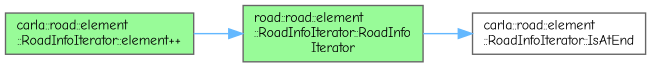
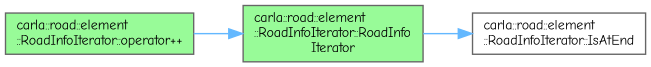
  digraph {
    fontname="Comic Neue"
    rankdir=RL
    node [color=grey40 fillcolor=palegreen fontname="Comic Neue" fontsize=10 shape=box style=filled]
    edge [color=steelblue1 dir=back fontname="Comic Neue" fontsize=10 labelfontname=Helvetica labelfontsize=10 style=solid]
    n1 [color=gray40 fillcolor=white fontcolor=black height=0.2 label="carla::road::element\l::RoadInfoIterator::IsAtEnd" width=0.4]
-   n2 [height=0.2 label="road::road::element\l::RoadInfoIterator::RoadInfo\lIterator" width=0.4]
-   n3 [height=0.2 label="carla::road::element\l::RoadInfoIterator::element++" width=0.4]
+   n2 [height=0.2 label="carla::road::element\l::RoadInfoIterator::RoadInfo\lIterator" width=0.4]
+   n3 [height=0.2 label="carla::road::element\l::RoadInfoIterator::operator++" width=0.4]
    n1 -> n2
    n2 -> n3
  }
